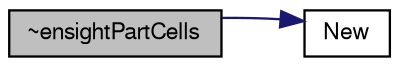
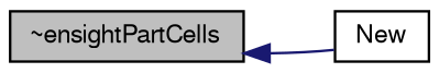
  digraph {
    rankdir=LR
    node [color=black fontname=FreeSans fontsize=10 shape=record]
    n1 [fillcolor=grey75 fontcolor=black height=0.2 label="~ensightPartCells" style=filled width=0.4]
    n2 [height=0.2 label=New width=0.4]
-   n2 -> n1 [color=midnightblue dir=back fontname=FreeSans fontsize=10 labelfontname=FreeSans labelfontsize=10 style=solid]
+   n1 -> n2 [color=midnightblue dir=back fontname=FreeSans fontsize=10 labelfontname=FreeSans labelfontsize=10 style=solid]
  }
